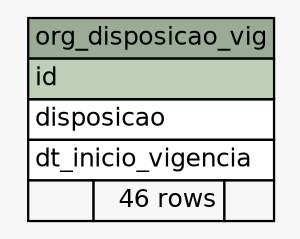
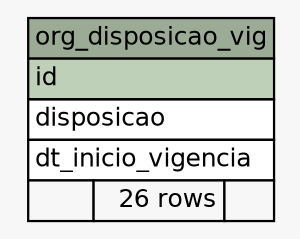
  digraph {
    bgcolor="#f7f7f7"
    fontname=Helvetica
    fontsize=11
    nodesep=0.18
    rankdir=RL
    ranksep=0.46
-   n1 [fontname=Helvetica fontsize=11 label=<     <TABLE BORDER="0" CELLBORDER="1" CELLSPACING="0" BGCOLOR="#ffffff">       <TR><TD COLSPAN="3" BGCOLOR="#9bab96" ALIGN="CENTER">org_disposicao_vig</TD></TR>       <TR><TD PORT="id" COLSPAN="3" BGCOLOR="#bed1b8" ALIGN="LEFT">id</TD></TR>       <TR><TD PORT="disposicao" COLSPAN="3" ALIGN="LEFT">disposicao</TD></TR>       <TR><TD PORT="dt_inicio_vigencia" COLSPAN="3" ALIGN="LEFT">dt_inicio_vigencia</TD></TR>       <TR><TD ALIGN="LEFT" BGCOLOR="#f7f7f7">  </TD><TD ALIGN="RIGHT" BGCOLOR="#f7f7f7">46 rows</TD><TD ALIGN="RIGHT" BGCOLOR="#f7f7f7">  </TD></TR>     </TABLE>> shape=plaintext]
+   n1 [fontname=Helvetica fontsize=11 label=<     <TABLE BORDER="0" CELLBORDER="1" CELLSPACING="0" BGCOLOR="#ffffff">       <TR><TD COLSPAN="3" BGCOLOR="#9bab96" ALIGN="CENTER">org_disposicao_vig</TD></TR>       <TR><TD PORT="id" COLSPAN="3" BGCOLOR="#bed1b8" ALIGN="LEFT">id</TD></TR>       <TR><TD PORT="disposicao" COLSPAN="3" ALIGN="LEFT">disposicao</TD></TR>       <TR><TD PORT="dt_inicio_vigencia" COLSPAN="3" ALIGN="LEFT">dt_inicio_vigencia</TD></TR>       <TR><TD ALIGN="LEFT" BGCOLOR="#f7f7f7">  </TD><TD ALIGN="RIGHT" BGCOLOR="#f7f7f7">26 rows</TD><TD ALIGN="RIGHT" BGCOLOR="#f7f7f7">  </TD></TR>     </TABLE>> shape=plaintext]
  }
